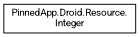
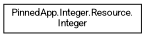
  digraph {
    rankdir=TB
    fontname=Roboto
-   n1 [color=black fillcolor=white fontname=Roboto fontsize=10 height=0.2 label="PinnedApp.Droid.Resource.\lInteger" shape=record style=filled width=0.4]
+   n1 [color=black fillcolor=white fontname=Roboto fontsize=10 height=0.2 label="PinnedApp.Integer.Resource.\lInteger" shape=record style=filled width=0.4]
  }
